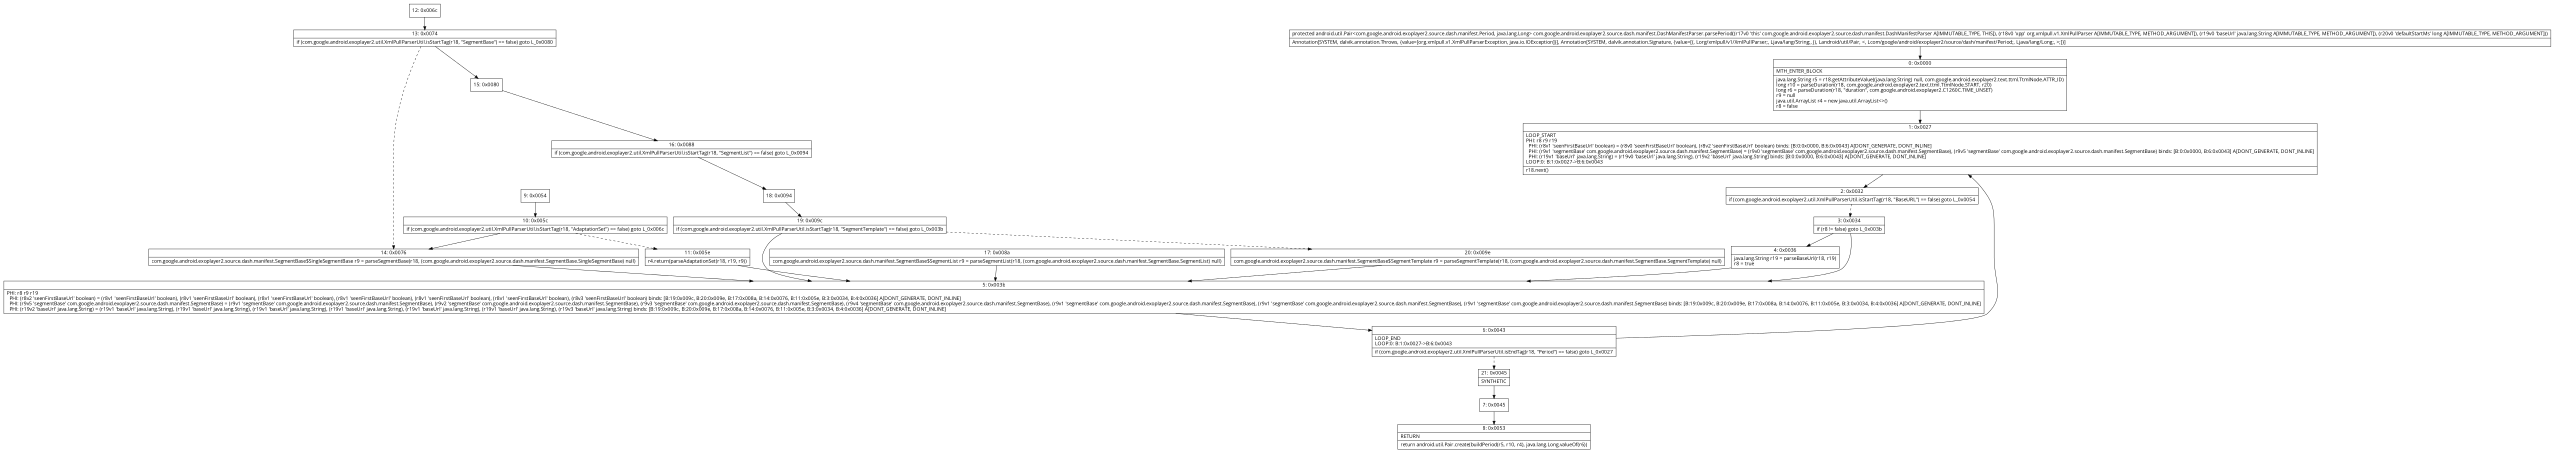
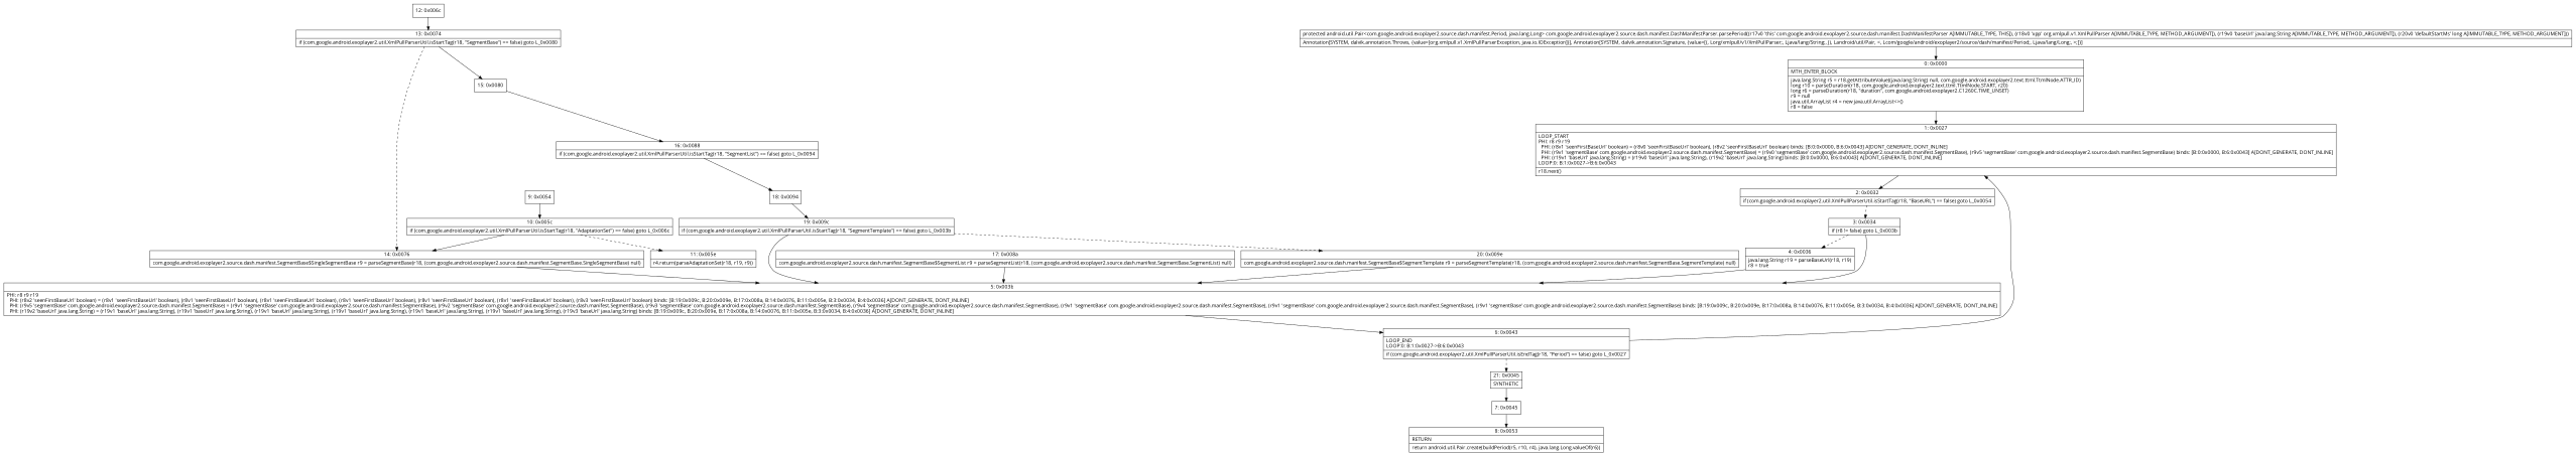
  digraph {
    fontname="Open Sans"
    node [fontname="Open Sans" shape=record]
    edge [fontname="Open Sans"]
    n1 [label="{0\:\ 0x0000|MTH_ENTER_BLOCK\l|java.lang.String r5 = r18.getAttributeValue((java.lang.String) null, com.google.android.exoplayer2.text.ttml.TtmlNode.ATTR_ID)\llong r10 = parseDuration(r18, com.google.android.exoplayer2.text.ttml.TtmlNode.START, r20)\llong r6 = parseDuration(r18, \"duration\", com.google.android.exoplayer2.C1260C.TIME_UNSET)\lr9 = null\ljava.util.ArrayList r4 = new java.util.ArrayList\<\>()\lr8 = false\l}"]
    n2 [label="{1\:\ 0x0027|LOOP_START\lPHI: r8 r9 r19 \l  PHI: (r8v1 'seenFirstBaseUrl' boolean) = (r8v0 'seenFirstBaseUrl' boolean), (r8v2 'seenFirstBaseUrl' boolean) binds: [B:0:0x0000, B:6:0x0043] A[DONT_GENERATE, DONT_INLINE]\l  PHI: (r9v1 'segmentBase' com.google.android.exoplayer2.source.dash.manifest.SegmentBase) = (r9v0 'segmentBase' com.google.android.exoplayer2.source.dash.manifest.SegmentBase), (r9v5 'segmentBase' com.google.android.exoplayer2.source.dash.manifest.SegmentBase) binds: [B:0:0x0000, B:6:0x0043] A[DONT_GENERATE, DONT_INLINE]\l  PHI: (r19v1 'baseUrl' java.lang.String) = (r19v0 'baseUrl' java.lang.String), (r19v2 'baseUrl' java.lang.String) binds: [B:0:0x0000, B:6:0x0043] A[DONT_GENERATE, DONT_INLINE]\lLOOP:0: B:1:0x0027\-\>B:6:0x0043\l|r18.next()\l}"]
    n3 [label="{2\:\ 0x0032|if (com.google.android.exoplayer2.util.XmlPullParserUtil.isStartTag(r18, \"BaseURL\") == false) goto L_0x0054\l}"]
    n4 [label="{3\:\ 0x0034|if (r8 != false) goto L_0x003b\l}"]
    n5 [label="{4\:\ 0x0036|java.lang.String r19 = parseBaseUrl(r18, r19)\lr8 = true\l}"]
    n6 [label="{5\:\ 0x003b|PHI: r8 r9 r19 \l  PHI: (r8v2 'seenFirstBaseUrl' boolean) = (r8v1 'seenFirstBaseUrl' boolean), (r8v1 'seenFirstBaseUrl' boolean), (r8v1 'seenFirstBaseUrl' boolean), (r8v1 'seenFirstBaseUrl' boolean), (r8v1 'seenFirstBaseUrl' boolean), (r8v1 'seenFirstBaseUrl' boolean), (r8v3 'seenFirstBaseUrl' boolean) binds: [B:19:0x009c, B:20:0x009e, B:17:0x008a, B:14:0x0076, B:11:0x005e, B:3:0x0034, B:4:0x0036] A[DONT_GENERATE, DONT_INLINE]\l  PHI: (r9v5 'segmentBase' com.google.android.exoplayer2.source.dash.manifest.SegmentBase) = (r9v1 'segmentBase' com.google.android.exoplayer2.source.dash.manifest.SegmentBase), (r9v2 'segmentBase' com.google.android.exoplayer2.source.dash.manifest.SegmentBase), (r9v3 'segmentBase' com.google.android.exoplayer2.source.dash.manifest.SegmentBase), (r9v4 'segmentBase' com.google.android.exoplayer2.source.dash.manifest.SegmentBase), (r9v1 'segmentBase' com.google.android.exoplayer2.source.dash.manifest.SegmentBase), (r9v1 'segmentBase' com.google.android.exoplayer2.source.dash.manifest.SegmentBase), (r9v1 'segmentBase' com.google.android.exoplayer2.source.dash.manifest.SegmentBase) binds: [B:19:0x009c, B:20:0x009e, B:17:0x008a, B:14:0x0076, B:11:0x005e, B:3:0x0034, B:4:0x0036] A[DONT_GENERATE, DONT_INLINE]\l  PHI: (r19v2 'baseUrl' java.lang.String) = (r19v1 'baseUrl' java.lang.String), (r19v1 'baseUrl' java.lang.String), (r19v1 'baseUrl' java.lang.String), (r19v1 'baseUrl' java.lang.String), (r19v1 'baseUrl' java.lang.String), (r19v1 'baseUrl' java.lang.String), (r19v3 'baseUrl' java.lang.String) binds: [B:19:0x009c, B:20:0x009e, B:17:0x008a, B:14:0x0076, B:11:0x005e, B:3:0x0034, B:4:0x0036] A[DONT_GENERATE, DONT_INLINE]\l}"]
    n7 [label="{9\:\ 0x0054}"]
    n8 [label="{10\:\ 0x005c|if (com.google.android.exoplayer2.util.XmlPullParserUtil.isStartTag(r18, \"AdaptationSet\") == false) goto L_0x006c\l}"]
    n9 [label="{6\:\ 0x0043|LOOP_END\lLOOP:0: B:1:0x0027\-\>B:6:0x0043\l|if (com.google.android.exoplayer2.util.XmlPullParserUtil.isEndTag(r18, \"Period\") == false) goto L_0x0027\l}"]
    n10 [label="{21\:\ 0x0045|SYNTHETIC\l}"]
    n11 [label="{7\:\ 0x0045}"]
    n12 [label="{8\:\ 0x0053|RETURN\l|return android.util.Pair.create(buildPeriod(r5, r10, r4), java.lang.Long.valueOf(r6))\l}"]
    n13 [label="{11\:\ 0x005e|r4.return(parseAdaptationSet(r18, r19, r9))\l}"]
    n14 [label="{14\:\ 0x0076|com.google.android.exoplayer2.source.dash.manifest.SegmentBase$SingleSegmentBase r9 = parseSegmentBase(r18, (com.google.android.exoplayer2.source.dash.manifest.SegmentBase.SingleSegmentBase) null)\l}"]
    n15 [label="{12\:\ 0x006c}"]
    n16 [label="{13\:\ 0x0074|if (com.google.android.exoplayer2.util.XmlPullParserUtil.isStartTag(r18, \"SegmentBase\") == false) goto L_0x0080\l}"]
    n17 [label="{15\:\ 0x0080}"]
    n18 [label="{16\:\ 0x0088|if (com.google.android.exoplayer2.util.XmlPullParserUtil.isStartTag(r18, \"SegmentList\") == false) goto L_0x0094\l}"]
    n19 [label="{18\:\ 0x0094}"]
    n20 [label="{17\:\ 0x008a|com.google.android.exoplayer2.source.dash.manifest.SegmentBase$SegmentList r9 = parseSegmentList(r18, (com.google.android.exoplayer2.source.dash.manifest.SegmentBase.SegmentList) null)\l}"]
    n21 [label="{19\:\ 0x009c|if (com.google.android.exoplayer2.util.XmlPullParserUtil.isStartTag(r18, \"SegmentTemplate\") == false) goto L_0x003b\l}"]
    n22 [label="{20\:\ 0x009e|com.google.android.exoplayer2.source.dash.manifest.SegmentBase$SegmentTemplate r9 = parseSegmentTemplate(r18, (com.google.android.exoplayer2.source.dash.manifest.SegmentBase.SegmentTemplate) null)\l}"]
    n23 [label="{protected android.util.Pair\<com.google.android.exoplayer2.source.dash.manifest.Period, java.lang.Long\> com.google.android.exoplayer2.source.dash.manifest.DashManifestParser.parsePeriod((r17v0 'this' com.google.android.exoplayer2.source.dash.manifest.DashManifestParser A[IMMUTABLE_TYPE, THIS]), (r18v0 'xpp' org.xmlpull.v1.XmlPullParser A[IMMUTABLE_TYPE, METHOD_ARGUMENT]), (r19v0 'baseUrl' java.lang.String A[IMMUTABLE_TYPE, METHOD_ARGUMENT]), (r20v0 'defaultStartMs' long A[IMMUTABLE_TYPE, METHOD_ARGUMENT]))  | Annotation[SYSTEM, dalvik.annotation.Throws, \{value=[org.xmlpull.v1.XmlPullParserException, java.io.IOException]\}], Annotation[SYSTEM, dalvik.annotation.Signature, \{value=[(, Lorg\/xmlpull\/v1\/XmlPullParser;, Ljava\/lang\/String;, J), Landroid\/util\/Pair, \<, Lcom\/google\/android\/exoplayer2\/source\/dash\/manifest\/Period;, Ljava\/lang\/Long;, \>;]\}]\l}"]
    n1 -> n2
    n2 -> n3
    n3 -> n4 [style=dashed]
-   n4 -> n5 [style=solid]
+   n4 -> n5 [style=dashed]
    n4 -> n6
    n5 -> n6
    n6 -> n9
    n7 -> n8
    n8 -> n13 [style=dashed]
    n8 -> n14
    n9 -> n2
    n9 -> n10 [style=dashed]
    n10 -> n11
    n11 -> n12
-   n13 -> n6
    n14 -> n6
    n15 -> n16
    n16 -> n14 [style=dashed]
    n16 -> n17
    n17 -> n18
    n18 -> n19
    n19 -> n21
    n20 -> n6
    n21 -> n6
    n21 -> n22 [style=dashed]
    n22 -> n6
    n23 -> n1
  }
